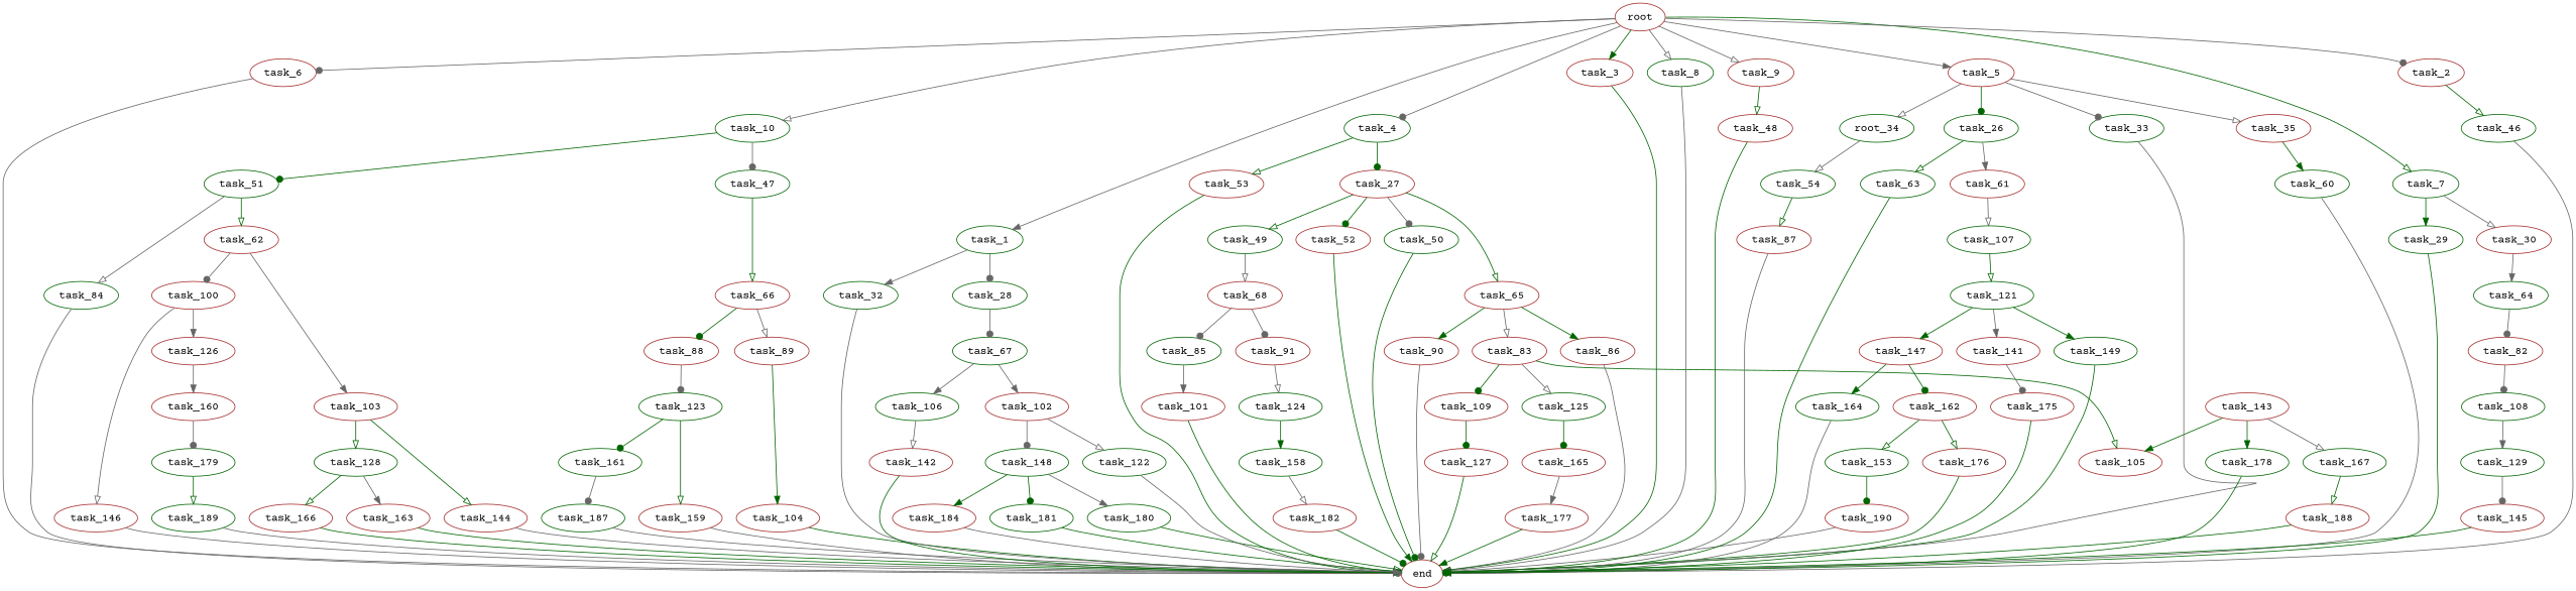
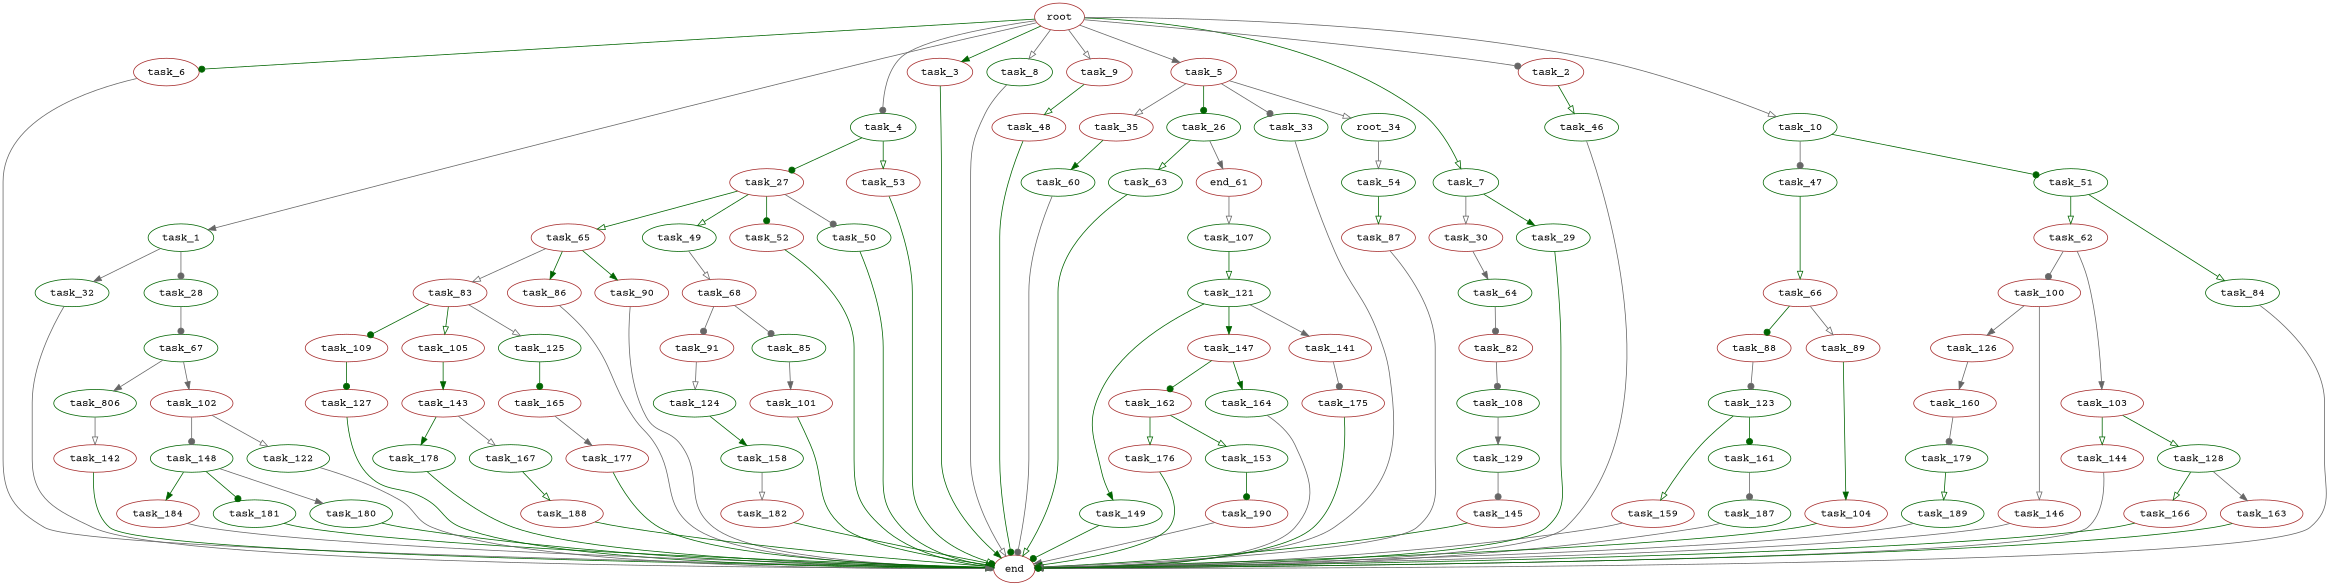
  digraph {
    fontname="Courier Prime"
    node [color=brown fontname="Courier Prime"]
    edge [arrowhead=onormal color=gray40 fontname="Courier Prime"]
    task_6
    end
    task_124 [color=darkgreen]
    task_91
    task_158 [color=darkgreen]
    task_187 [color=darkgreen]
    task_123 [color=darkgreen]
    task_159
    task_161 [color=darkgreen]
    task_66
    task_88
    task_89
    task_104
    task_1 [color=darkgreen]
    task_32 [color=darkgreen]
    task_28 [color=darkgreen]
    task_67 [color=darkgreen]
    task_108 [color=darkgreen]
    task_82
    task_129 [color=darkgreen]
    task_68
    task_85 [color=darkgreen]
    task_101
    task_190
    task_149 [color=darkgreen]
    task_65
    task_83
    task_86
    task_90
    task_109
    task_105
    task_125 [color=darkgreen]
    task_127
    task_143
    task_165
    root
    task_4 [color=darkgreen]
    task_3
    task_8 [color=darkgreen]
    task_9
    task_5
    task_7 [color=darkgreen]
    task_2
    task_10 [color=darkgreen]
    task_27
    task_53
    task_48
    task_35
    task_26 [color=darkgreen]
    task_33 [color=darkgreen]
    n51 [color=darkgreen label=root_34]
    task_30
    task_29 [color=darkgreen]
    task_46 [color=darkgreen]
    task_47 [color=darkgreen]
    task_51 [color=darkgreen]
    task_63 [color=darkgreen]
    task_176
    task_179 [color=darkgreen]
    task_189 [color=darkgreen]
    task_144
    task_148 [color=darkgreen]
    task_184
    task_181 [color=darkgreen]
    task_180 [color=darkgreen]
    task_49 [color=darkgreen]
    task_52
    task_50 [color=darkgreen]
    task_147
    task_162
    task_164 [color=darkgreen]
    n72 [color=darkgreen label=task_153]
    task_62
    task_100
    task_103
    task_126
    task_146
    task_128 [color=darkgreen]
    task_178 [color=darkgreen]
    task_182
    task_177
    task_60 [color=darkgreen]
-   task_61
+   task_61 [label=end_61]
    task_54 [color=darkgreen]
    task_166
    task_107 [color=darkgreen]
    task_121 [color=darkgreen]
    task_141
    task_145
    task_163
    task_87
    task_167 [color=darkgreen]
    task_188
    task_160
    task_64 [color=darkgreen]
-   task_106 [color=darkgreen]
+   task_106 [color=darkgreen label=task_806]
    task_102
    task_142
    task_84 [color=darkgreen]
    task_175
    task_122 [color=darkgreen]
    task_6 -> end [arrowhead=normal]
    task_124 -> task_158 [arrowhead=normal color=darkgreen]
    task_91 -> task_124
    task_158 -> task_182
    task_187 -> end [arrowhead=normal]
    task_123 -> task_159 [color=darkgreen]
    task_123 -> task_161 [arrowhead=dot color=darkgreen]
    task_159 -> end [arrowhead=dot]
    task_161 -> task_187 [arrowhead=dot]
    task_66 -> task_88 [arrowhead=dot color=darkgreen]
    task_66 -> task_89
    task_88 -> task_123 [arrowhead=dot]
    task_89 -> task_104 [arrowhead=normal color=darkgreen]
    task_104 -> end [arrowhead=normal color=darkgreen]
    task_1 -> task_32 [arrowhead=normal]
    task_1 -> task_28 [arrowhead=dot]
    task_32 -> end
    task_28 -> task_67 [arrowhead=dot]
    task_67 -> task_106 [arrowhead=normal]
    task_67 -> task_102 [arrowhead=normal]
    task_108 -> task_129 [arrowhead=normal]
    task_82 -> task_108 [arrowhead=dot]
    task_129 -> task_145 [arrowhead=dot]
    task_68 -> task_91 [arrowhead=dot]
    task_68 -> task_85 [arrowhead=dot]
    task_85 -> task_101 [arrowhead=normal]
    task_101 -> end [color=darkgreen]
    task_190 -> end [arrowhead=normal]
    task_149 -> end [arrowhead=dot color=darkgreen]
    task_65 -> task_83
    task_65 -> task_86 [arrowhead=normal color=darkgreen]
    task_65 -> task_90 [arrowhead=normal color=darkgreen]
    task_83 -> task_109 [arrowhead=dot color=darkgreen]
    task_83 -> task_105 [color=darkgreen]
    task_83 -> task_125
    task_86 -> end [arrowhead=normal]
    task_90 -> end [arrowhead=dot]
    task_109 -> task_127 [arrowhead=dot color=darkgreen]
-   task_143 -> task_105 [arrowhead=normal color=darkgreen]
+   task_105 -> task_143 [arrowhead=normal color=darkgreen]
    task_125 -> task_165 [arrowhead=dot color=darkgreen]
    task_127 -> end [color=darkgreen]
    task_143 -> task_178 [arrowhead=normal color=darkgreen]
    task_143 -> task_167
    task_165 -> task_177 [arrowhead=normal]
-   root -> task_6 [arrowhead=dot]
+   root -> task_6 [arrowhead=dot color=darkgreen]
    root -> task_1 [arrowhead=normal]
    root -> task_4 [arrowhead=dot]
    root -> task_3 [arrowhead=normal color=darkgreen]
    root -> task_8
    root -> task_9
    root -> task_5 [arrowhead=normal]
    root -> task_7 [color=darkgreen]
    root -> task_2 [arrowhead=dot]
    root -> task_10
    task_4 -> task_27 [arrowhead=dot color=darkgreen]
    task_4 -> task_53 [color=darkgreen]
    task_3 -> end [arrowhead=normal color=darkgreen]
    task_8 -> end
    task_9 -> task_48 [color=darkgreen]
    task_5 -> task_35
    task_5 -> task_26 [arrowhead=dot color=darkgreen]
    task_5 -> task_33 [arrowhead=dot]
    task_5 -> n51
    task_7 -> task_30
    task_7 -> task_29 [arrowhead=normal color=darkgreen]
    task_2 -> task_46 [color=darkgreen]
    task_10 -> task_47 [arrowhead=dot]
    task_10 -> task_51 [arrowhead=dot color=darkgreen]
    task_27 -> task_65 [color=darkgreen]
    task_27 -> task_49 [color=darkgreen]
    task_27 -> task_52 [arrowhead=dot color=darkgreen]
    task_27 -> task_50 [arrowhead=dot]
    task_53 -> end [color=darkgreen]
    task_48 -> end [arrowhead=dot color=darkgreen]
    task_35 -> task_60 [arrowhead=normal color=darkgreen]
    task_26 -> task_63 [color=darkgreen]
    task_26 -> task_61 [arrowhead=normal]
    task_33 -> end [arrowhead=normal]
    n51 -> task_54
    task_30 -> task_64 [arrowhead=normal]
    task_29 -> end [color=darkgreen]
    task_46 -> end [arrowhead=dot]
    task_47 -> task_66 [color=darkgreen]
    task_51 -> task_62 [color=darkgreen]
-   task_51 -> task_84
+   task_51 -> task_84 [color=darkgreen]
    task_63 -> end [color=darkgreen]
    task_176 -> end [arrowhead=normal color=darkgreen]
    task_179 -> task_189 [color=darkgreen]
    task_189 -> end
    task_144 -> end [arrowhead=dot]
    task_148 -> task_184 [arrowhead=normal color=darkgreen]
    task_148 -> task_181 [arrowhead=dot color=darkgreen]
    task_148 -> task_180 [arrowhead=normal]
    task_184 -> end [arrowhead=dot]
    task_181 -> end [color=darkgreen]
    task_180 -> end [color=darkgreen]
    task_49 -> task_68
    task_52 -> end [arrowhead=normal color=darkgreen]
    task_50 -> end [arrowhead=dot color=darkgreen]
    task_147 -> task_162 [arrowhead=dot color=darkgreen]
    task_147 -> task_164 [arrowhead=normal color=darkgreen]
    task_162 -> task_176 [color=darkgreen]
    task_162 -> n72 [color=darkgreen]
    task_164 -> end [arrowhead=normal]
    n72 -> task_190 [arrowhead=dot color=darkgreen]
    task_62 -> task_100 [arrowhead=dot]
    task_62 -> task_103 [arrowhead=normal]
    task_100 -> task_126 [arrowhead=normal]
    task_100 -> task_146
    task_103 -> task_144 [color=darkgreen]
    task_103 -> task_128 [color=darkgreen]
    task_126 -> task_160 [arrowhead=normal]
    task_146 -> end
    task_128 -> task_166 [color=darkgreen]
    task_128 -> task_163 [arrowhead=normal]
    task_178 -> end [arrowhead=normal color=darkgreen]
    task_182 -> end [arrowhead=dot color=darkgreen]
    task_177 -> end [arrowhead=normal color=darkgreen]
    task_60 -> end [arrowhead=dot]
    task_61 -> task_107
    task_54 -> task_87 [color=darkgreen]
    task_166 -> end [arrowhead=normal color=darkgreen]
    task_107 -> task_121 [color=darkgreen]
    task_121 -> task_149 [arrowhead=normal color=darkgreen]
    task_121 -> task_147 [arrowhead=normal color=darkgreen]
    task_121 -> task_141 [arrowhead=normal]
    task_141 -> task_175 [arrowhead=dot]
    task_145 -> end [arrowhead=normal color=darkgreen]
    task_163 -> end [arrowhead=normal color=darkgreen]
    task_87 -> end [arrowhead=normal]
    task_167 -> task_188 [color=darkgreen]
    task_188 -> end [arrowhead=normal color=darkgreen]
    task_160 -> task_179 [arrowhead=dot]
    task_64 -> task_82 [arrowhead=dot]
    task_106 -> task_142
    task_102 -> task_148 [arrowhead=dot]
    task_102 -> task_122
    task_142 -> end [color=darkgreen]
    task_84 -> end
    task_175 -> end [arrowhead=dot color=darkgreen]
    task_122 -> end [arrowhead=normal]
  }
